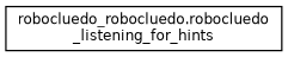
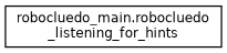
  digraph {
    rankdir=TB
-   n1 [color=black fillcolor=white fontname=Helvetica fontsize=10 height=0.2 label="robocluedo_robocluedo.robocluedo\l_listening_for_hints" shape=record style=filled width=0.4]
+   n1 [color=black fillcolor=white fontname=Helvetica fontsize=10 height=0.2 label="robocluedo_main.robocluedo\l_listening_for_hints" shape=record style=filled width=0.4]
  }
